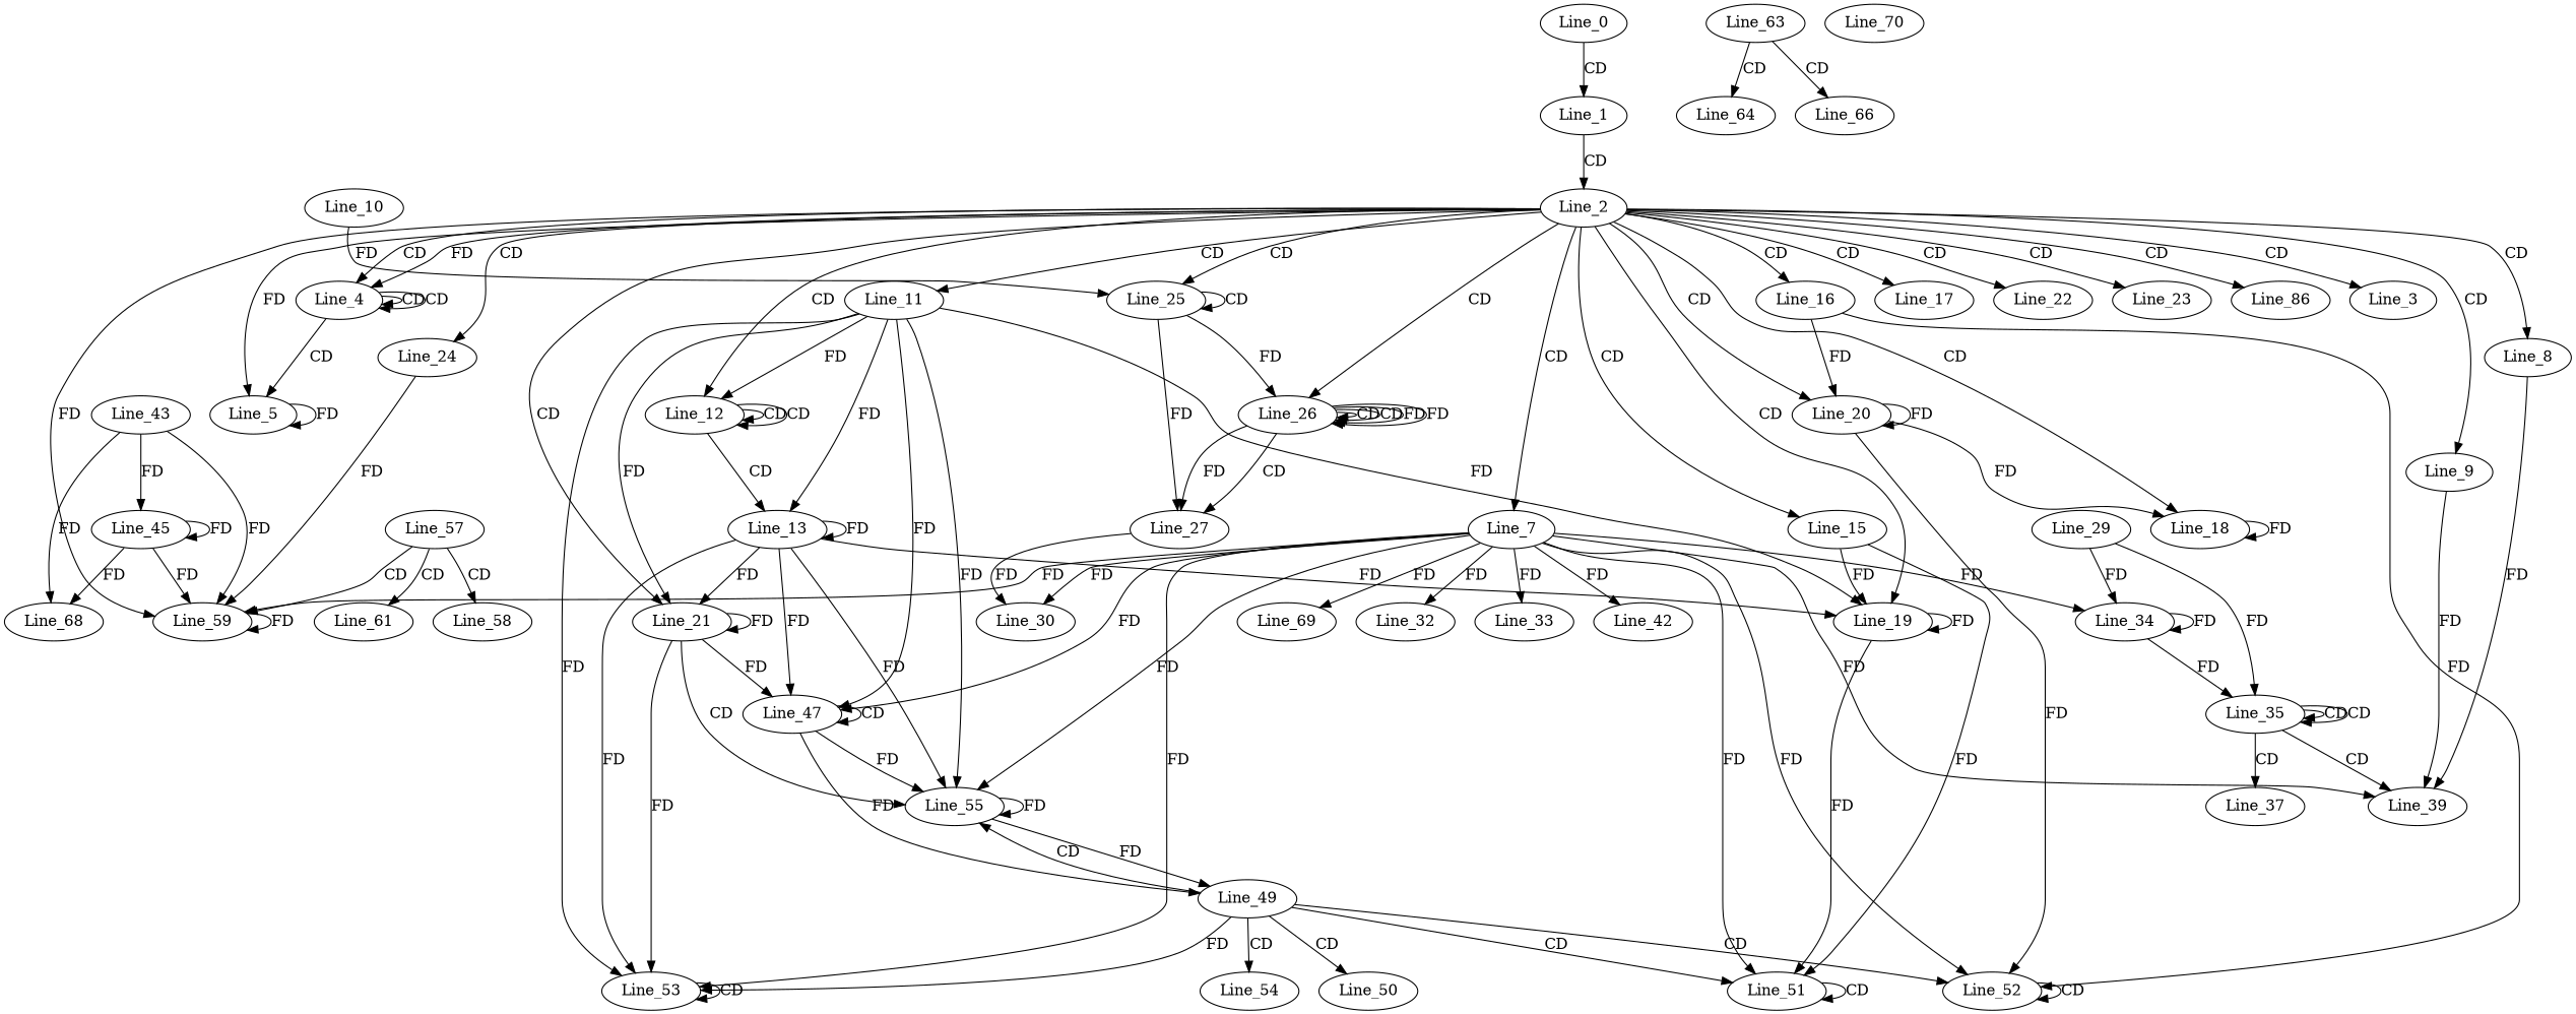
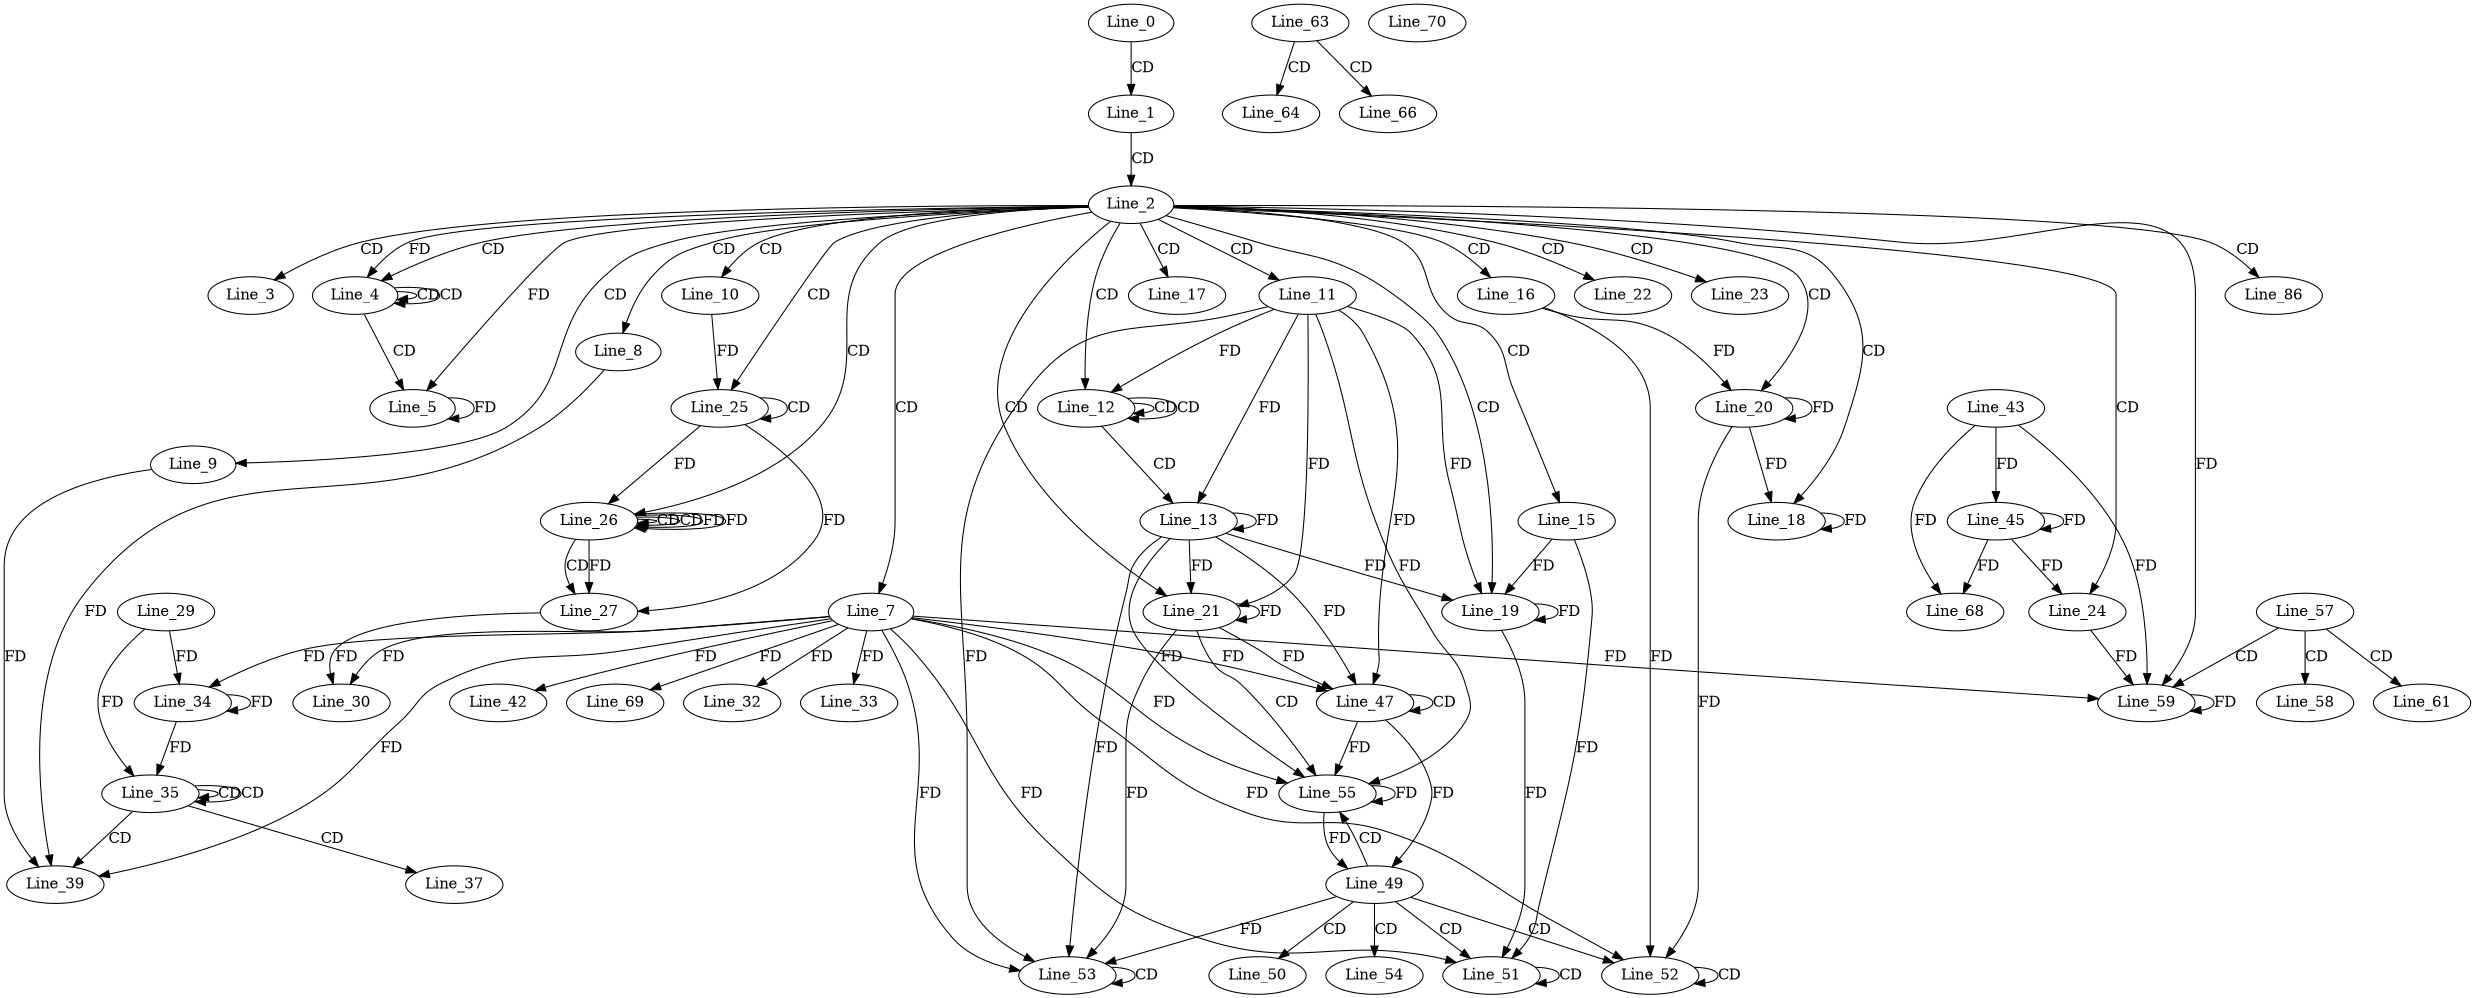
  digraph {
    fontname="DejaVu Serif"
    node [fontname="DejaVu Serif"]
    edge [fontname="DejaVu Serif"]
    Line_0
    Line_1
    Line_2
    Line_3
    Line_4
    Line_5
    Line_7
    Line_8
    Line_9
    Line_10
    Line_11
    Line_12
    Line_15
    Line_16
    Line_17
    Line_18
    Line_19
    Line_20
    Line_21
    Line_22
    Line_23
    Line_24
    Line_25
    Line_26
    Line_59
    Line_86
    Line_30
    Line_32
    Line_33
    Line_34
    Line_39
    Line_42
    Line_47
    Line_51
    Line_52
    Line_53
    Line_55
    Line_69
    Line_13
    Line_27
    Line_35
    Line_49
    Line_29
    Line_37
    Line_43
    Line_45
    Line_68
    Line_50
    Line_54
    Line_57
    Line_58
    Line_61
    Line_63
    Line_64
    Line_66
    Line_70
    Line_0 -> Line_1 [label=CD]
    Line_1 -> Line_2 [label=CD]
    Line_2 -> Line_3 [label=CD]
    Line_2 -> Line_4 [label=CD]
    Line_2 -> Line_4 [label=FD]
    Line_2 -> Line_5 [label=FD]
    Line_2 -> Line_7 [label=CD]
    Line_2 -> Line_8 [label=CD]
    Line_2 -> Line_9 [label=CD]
+   Line_2 -> Line_10 [label=CD]
    Line_2 -> Line_11 [label=CD]
    Line_2 -> Line_12 [label=CD]
    Line_2 -> Line_15 [label=CD]
    Line_2 -> Line_16 [label=CD]
    Line_2 -> Line_17 [label=CD]
    Line_2 -> Line_18 [label=CD]
    Line_2 -> Line_19 [label=CD]
    Line_2 -> Line_20 [label=CD]
    Line_2 -> Line_21 [label=CD]
    Line_2 -> Line_22 [label=CD]
    Line_2 -> Line_23 [label=CD]
    Line_2 -> Line_24 [label=CD]
    Line_2 -> Line_25 [label=CD]
    Line_2 -> Line_26 [label=CD]
    Line_2 -> Line_59 [label=FD]
    Line_2 -> Line_86 [label=CD]
    Line_4 -> Line_4 [label=CD]
    Line_4 -> Line_4 [label=CD]
    Line_4 -> Line_5 [label=CD]
    Line_5 -> Line_5 [label=FD]
    Line_7 -> Line_59 [label=FD]
    Line_7 -> Line_30 [label=FD]
    Line_7 -> Line_32 [label=FD]
    Line_7 -> Line_33 [label=FD]
    Line_7 -> Line_34 [label=FD]
    Line_7 -> Line_39 [label=FD]
    Line_7 -> Line_42 [label=FD]
    Line_7 -> Line_47 [label=FD]
    Line_7 -> Line_51 [label=FD]
    Line_7 -> Line_52 [label=FD]
    Line_7 -> Line_53 [label=FD]
    Line_7 -> Line_55 [label=FD]
    Line_7 -> Line_69 [label=FD]
    Line_8 -> Line_39 [label=FD]
    Line_9 -> Line_39 [label=FD]
    Line_10 -> Line_25 [label=FD]
    Line_11 -> Line_12 [label=FD]
    Line_11 -> Line_19 [label=FD]
    Line_11 -> Line_21 [label=FD]
    Line_11 -> Line_47 [label=FD]
    Line_11 -> Line_53 [label=FD]
    Line_11 -> Line_55 [label=FD]
    Line_11 -> Line_13 [label=FD]
    Line_12 -> Line_12 [label=CD]
    Line_12 -> Line_12 [label=CD]
    Line_12 -> Line_13 [label=CD]
    Line_15 -> Line_19 [label=FD]
    Line_15 -> Line_51 [label=FD]
    Line_16 -> Line_20 [label=FD]
    Line_16 -> Line_52 [label=FD]
    Line_18 -> Line_18 [label=FD]
    Line_19 -> Line_19 [label=FD]
    Line_19 -> Line_51 [label=FD]
    Line_20 -> Line_18 [label=FD]
    Line_20 -> Line_20 [label=FD]
    Line_20 -> Line_52 [label=FD]
    Line_21 -> Line_21 [label=FD]
    Line_21 -> Line_47 [label=FD]
    Line_21 -> Line_53 [label=FD]
    Line_21 -> Line_55 [label=CD]
    Line_24 -> Line_59 [label=FD]
    Line_25 -> Line_25 [label=CD]
    Line_25 -> Line_26 [label=FD]
    Line_25 -> Line_27 [label=FD]
    Line_26 -> Line_26 [label=CD]
    Line_26 -> Line_26 [label=CD]
    Line_26 -> Line_26 [label=FD]
    Line_26 -> Line_26 [label=FD]
    Line_26 -> Line_27 [label=CD]
    Line_26 -> Line_27 [label=FD]
    Line_59 -> Line_59 [label=FD]
    Line_34 -> Line_34 [label=FD]
    Line_34 -> Line_35 [label=FD]
    Line_47 -> Line_47 [label=CD]
    Line_47 -> Line_55 [label=FD]
    Line_47 -> Line_49 [label=FD]
    Line_51 -> Line_51 [label=CD]
    Line_52 -> Line_52 [label=CD]
    Line_53 -> Line_53 [label=CD]
    Line_55 -> Line_55 [label=FD]
    Line_55 -> Line_49 [label=FD]
    Line_13 -> Line_19 [label=FD]
    Line_13 -> Line_21 [label=FD]
    Line_13 -> Line_47 [label=FD]
    Line_13 -> Line_53 [label=FD]
    Line_13 -> Line_55 [label=FD]
    Line_13 -> Line_13 [label=FD]
    Line_27 -> Line_30 [label=FD]
    Line_35 -> Line_39 [label=CD]
    Line_35 -> Line_35 [label=CD]
    Line_35 -> Line_35 [label=CD]
    Line_35 -> Line_37 [label=CD]
    Line_49 -> Line_51 [label=CD]
    Line_49 -> Line_52 [label=CD]
    Line_49 -> Line_53 [label=FD]
    Line_49 -> Line_55 [label=CD]
    Line_49 -> Line_50 [label=CD]
    Line_49 -> Line_54 [label=CD]
    Line_29 -> Line_34 [label=FD]
    Line_29 -> Line_35 [label=FD]
    Line_43 -> Line_59 [label=FD]
    Line_43 -> Line_45 [label=FD]
    Line_43 -> Line_68 [label=FD]
-   Line_45 -> Line_59 [label=FD]
+   Line_45 -> Line_24 [label=FD]
    Line_45 -> Line_45 [label=FD]
    Line_45 -> Line_68 [label=FD]
    Line_57 -> Line_59 [label=CD]
    Line_57 -> Line_58 [label=CD]
    Line_57 -> Line_61 [label=CD]
    Line_63 -> Line_64 [label=CD]
    Line_63 -> Line_66 [label=CD]
  }
